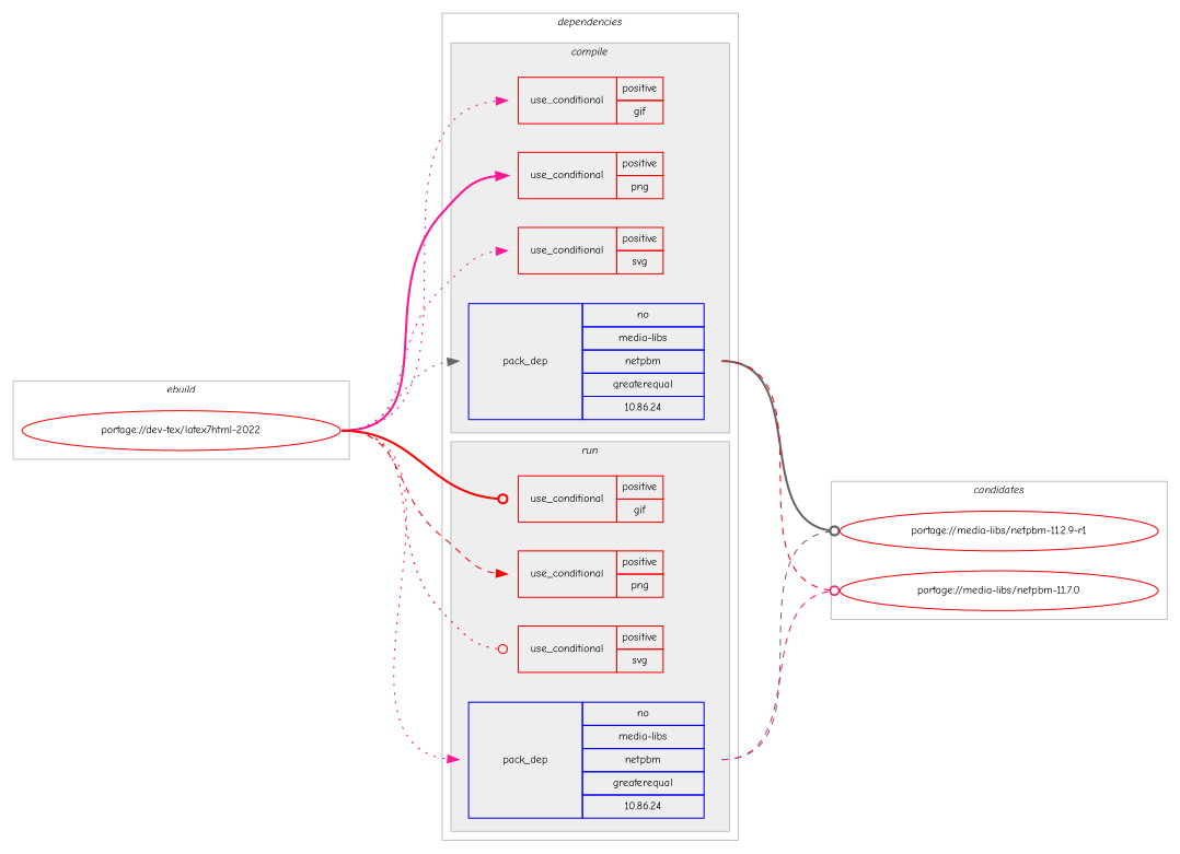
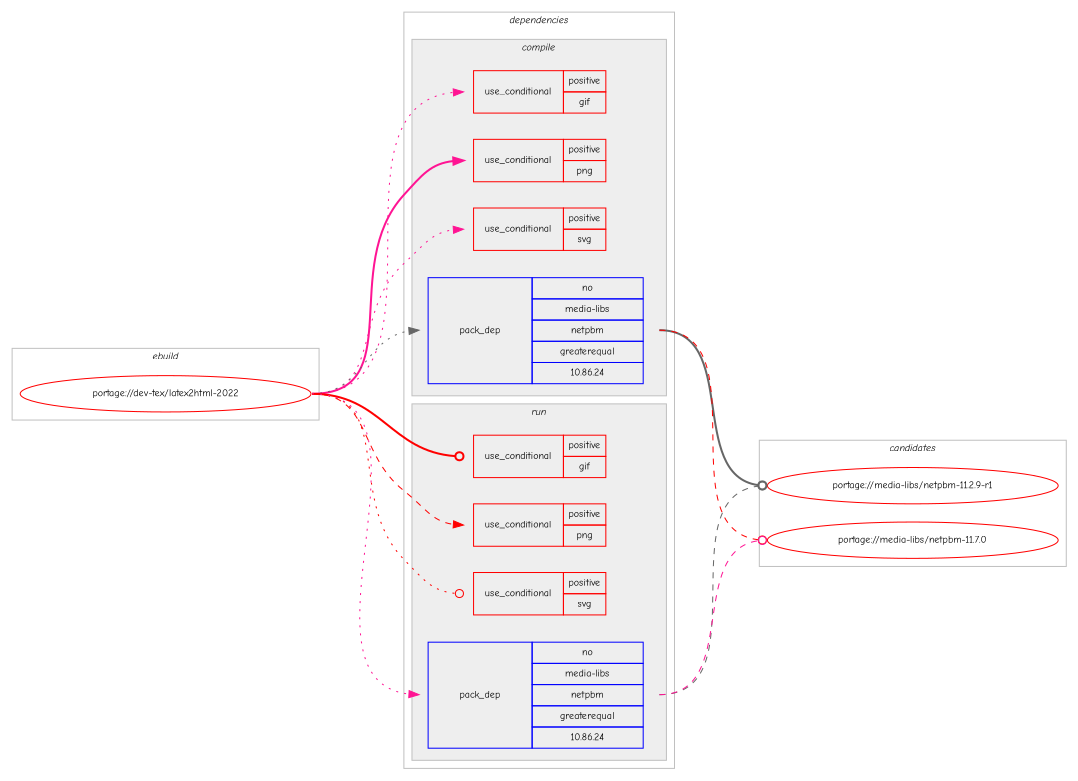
  digraph {
    compound=true
    concentrate=true
    fontname="Comic Neue"
    fontsize=10
    newrank=true
    rankdir=LR
    ranksep=1.5
    node [color=red fontname="Comic Neue" fontsize=10 shape=none]
    edge [arrowhead=normal headport=w style=dotted tailport=e weight=20 color=deeppink fontname="Comic Neue"]
-   n1 [label="portage://dev-tex/latex7html-2022" width=4 shape=""]
+   n1 [label="portage://dev-tex/latex2html-2022" width=4 shape=""]
    n2 [label=<<TABLE BORDER="0" CELLBORDER="1" CELLSPACING="0" CELLPADDING="4"><TR><TD ROWSPAN="3" CELLPADDING="10">use_conditional</TD></TR><TR><TD>positive</TD></TR><TR><TD>gif</TD></TR></TABLE>>]
    n3 [label=<<TABLE BORDER="0" CELLBORDER="1" CELLSPACING="0" CELLPADDING="4"><TR><TD ROWSPAN="3" CELLPADDING="10">use_conditional</TD></TR><TR><TD>positive</TD></TR><TR><TD>png</TD></TR></TABLE>>]
    n4 [label=<<TABLE BORDER="0" CELLBORDER="1" CELLSPACING="0" CELLPADDING="4"><TR><TD ROWSPAN="3" CELLPADDING="10">use_conditional</TD></TR><TR><TD>positive</TD></TR><TR><TD>svg</TD></TR></TABLE>>]
    n5 [color=blue label=<<TABLE BORDER="0" CELLBORDER="1" CELLSPACING="0" CELLPADDING="4" WIDTH="220"><TR><TD ROWSPAN="6" CELLPADDING="30">pack_dep</TD></TR><TR><TD WIDTH="110">no</TD></TR><TR><TD>media-libs</TD></TR><TR><TD>netpbm</TD></TR><TR><TD>greaterequal</TD></TR><TR><TD>10.86.24</TD></TR></TABLE>>]
    n6 [label=<<TABLE BORDER="0" CELLBORDER="1" CELLSPACING="0" CELLPADDING="4"><TR><TD ROWSPAN="3" CELLPADDING="10">use_conditional</TD></TR><TR><TD>positive</TD></TR><TR><TD>gif</TD></TR></TABLE>>]
    n7 [label=<<TABLE BORDER="0" CELLBORDER="1" CELLSPACING="0" CELLPADDING="4"><TR><TD ROWSPAN="3" CELLPADDING="10">use_conditional</TD></TR><TR><TD>positive</TD></TR><TR><TD>png</TD></TR></TABLE>>]
    n8 [label=<<TABLE BORDER="0" CELLBORDER="1" CELLSPACING="0" CELLPADDING="4"><TR><TD ROWSPAN="3" CELLPADDING="10">use_conditional</TD></TR><TR><TD>positive</TD></TR><TR><TD>svg</TD></TR></TABLE>>]
    n9 [color=blue label=<<TABLE BORDER="0" CELLBORDER="1" CELLSPACING="0" CELLPADDING="4" WIDTH="220"><TR><TD ROWSPAN="6" CELLPADDING="30">pack_dep</TD></TR><TR><TD WIDTH="110">no</TD></TR><TR><TD>media-libs</TD></TR><TR><TD>netpbm</TD></TR><TR><TD>greaterequal</TD></TR><TR><TD>10.86.24</TD></TR></TABLE>>]
    n10 [label="portage://media-libs/netpbm-11.2.9-r1" width=4 shape=""]
    n11 [label="portage://media-libs/netpbm-11.7.0" width=4 shape=""]
    subgraph cluster_1 {
      color=gray
      label=<<i>ebuild</i>>
      rank=same
      n1
    }
    subgraph cluster_2 {
      color=gray
      label=<<i>dependencies</i>>
      subgraph cluster_3 {
        color=gray
        fillcolor="#eeeeee"
        label=<<i>compile</i>>
        style=filled
        subgraph sub_4 {
          color=gray
          fillcolor="#eeeeee"
          label=<<i>compile</i>>
          style=filled
          n2
        }
        subgraph sub_5 {
          color=gray
          fillcolor="#eeeeee"
          label=<<i>compile</i>>
          style=filled
          n3
        }
        subgraph sub_6 {
          color=gray
          fillcolor="#eeeeee"
          label=<<i>compile</i>>
          style=filled
          n4
        }
        subgraph sub_7 {
          color=gray
          fillcolor="#eeeeee"
          label=<<i>compile</i>>
          style=filled
          n5
        }
      }
      subgraph cluster_8 {
        color=gray
        fillcolor="#eeeeee"
        label=<<i>compile and run</i>>
        style=filled
      }
      subgraph cluster_9 {
        color=gray
        fillcolor="#eeeeee"
        label=<<i>run</i>>
        style=filled
        subgraph sub_10 {
          color=gray
          fillcolor="#eeeeee"
          label=<<i>run</i>>
          style=filled
          n6
        }
        subgraph sub_11 {
          color=gray
          fillcolor="#eeeeee"
          label=<<i>run</i>>
          style=filled
          n7
        }
        subgraph sub_12 {
          color=gray
          fillcolor="#eeeeee"
          label=<<i>run</i>>
          style=filled
          n8
        }
        subgraph sub_13 {
          color=gray
          fillcolor="#eeeeee"
          label=<<i>run</i>>
          style=filled
          n9
        }
      }
    }
    subgraph cluster_14 {
      color=gray
      label=<<i>candidates</i>>
      rank=same
      subgraph sub_15 {
        color=black
        label=<<i>candidates</i>>
        nodesep=1
        rank=same
        n10
        n11
      }
      subgraph sub_16 {
        color=black
        label=<<i>candidates</i>>
        nodesep=1
        rank=same
        n10
        n11
      }
    }
    n1 -> n2
    n1 -> n3 [style=bold]
    n1 -> n4
    n1 -> n5 [color=gray40]
    n1 -> n6 [arrowhead=odot style=bold color=red]
    n1 -> n7 [style=dashed color=red]
    n1 -> n8 [arrowhead=odot color=red]
    n1 -> n9
    n5 -> n10 [arrowhead=odot style=bold weight=100 color=gray40]
    n5 -> n11 [arrowhead=odot style=dashed weight=100 color=red]
    n9 -> n10 [arrowhead=odot style=dashed weight=100 color=gray40]
    n9 -> n11 [arrowhead=odot style=dashed weight=100]
  }
